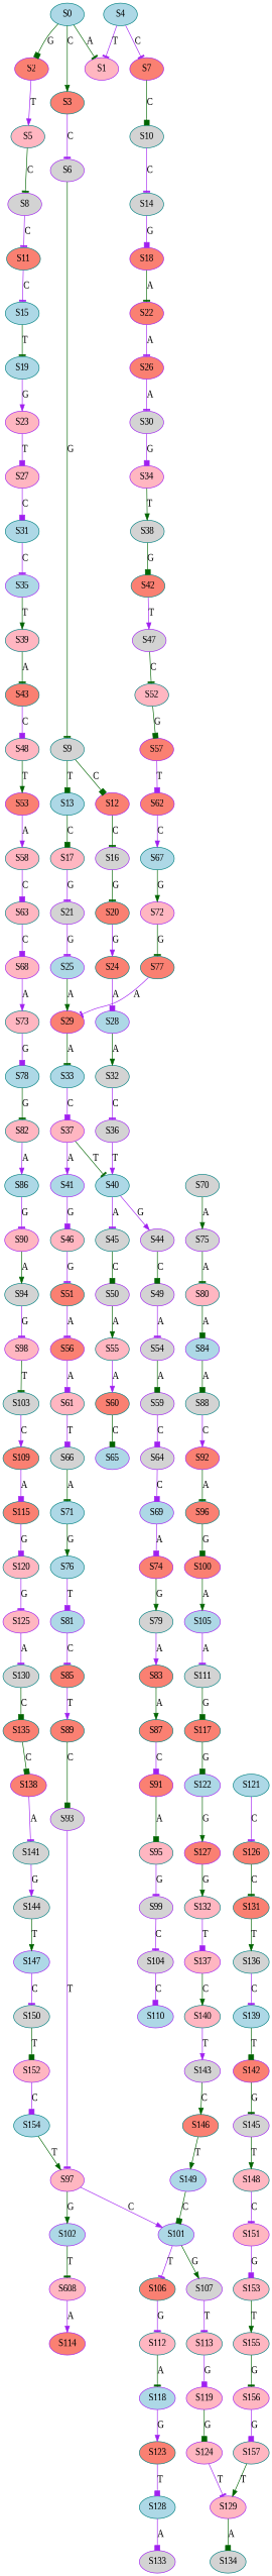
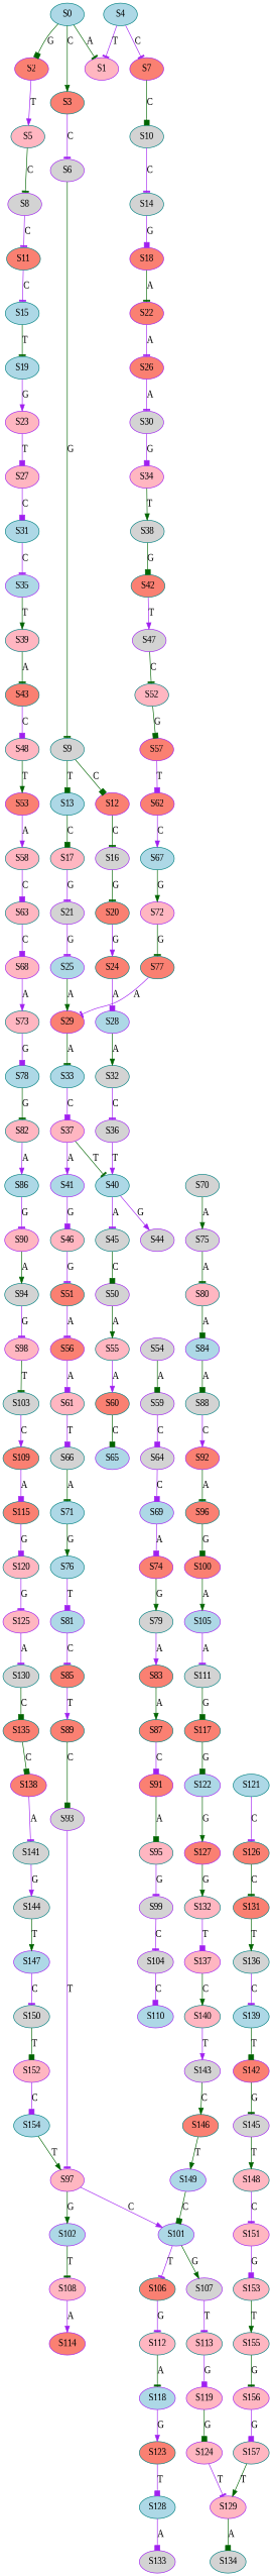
  strict digraph {
    fontname="Liberation Serif"
    node [color=teal fillcolor=lightpink fontname="Liberation Serif" style=filled]
    edge [arrowhead=tee color=purple fontname="Liberation Serif"]
    S0 [fillcolor=lightblue]
    S1 [color=purple]
    S2 [color=purple fillcolor=salmon]
    S3 [fillcolor=salmon]
    S5
    S6 [color=purple fillcolor=lightgrey]
    S4 [fillcolor=lightblue]
    S7 [color=purple fillcolor=salmon]
    S8 [color=purple fillcolor=lightgrey]
    S9 [fillcolor=lightgrey]
    S10 [fillcolor=lightgrey]
    S11 [fillcolor=salmon]
    S12 [color=purple fillcolor=salmon]
    S13 [fillcolor=lightblue]
    S14 [fillcolor=lightgrey]
    S15 [fillcolor=lightblue]
    S16 [color=purple fillcolor=lightgrey]
    S17
    S18 [color=purple fillcolor=salmon]
    S19 [fillcolor=lightblue]
    S20 [fillcolor=salmon]
    S21 [color=purple fillcolor=lightgrey]
    S22 [color=purple fillcolor=salmon]
    S23 [color=purple]
    S24 [fillcolor=salmon]
    S25 [color=purple fillcolor=lightblue]
    S26 [color=purple fillcolor=salmon]
    S27 [color=purple]
    S28 [color=purple fillcolor=lightblue]
    S29 [color=purple fillcolor=salmon]
    S30 [color=purple fillcolor=lightgrey]
    S31 [fillcolor=lightblue]
    S32 [fillcolor=lightgrey]
    S33 [fillcolor=lightblue]
    S34 [color=purple]
    S35 [color=purple fillcolor=lightblue]
    S36 [color=purple fillcolor=lightgrey]
    S37 [color=purple]
    S38 [fillcolor=lightgrey]
    S39
    S40 [fillcolor=lightblue]
    S41 [color=purple fillcolor=lightblue]
    S42 [fillcolor=salmon]
    S43 [fillcolor=salmon]
    S44 [color=purple fillcolor=lightgrey]
    S45 [fillcolor=lightgrey]
    S46
    S47 [color=purple fillcolor=lightgrey]
    S48
-   S49 [color=purple fillcolor=lightgrey]
    S50 [color=purple fillcolor=lightgrey]
    S51 [fillcolor=salmon]
    S52
    S53 [color=purple fillcolor=salmon]
    S54 [color=purple fillcolor=lightgrey]
    S55
    S56 [color=purple fillcolor=salmon]
    S57 [color=purple fillcolor=salmon]
    S58
    S59 [color=purple fillcolor=lightgrey]
    S60 [fillcolor=salmon]
    S61
    S62 [color=purple fillcolor=salmon]
    S63
    S64 [color=purple fillcolor=lightgrey]
    S65 [color=purple fillcolor=lightblue]
    S66 [fillcolor=lightgrey]
    S67 [fillcolor=lightblue]
    S68 [color=purple]
    S69 [color=purple fillcolor=lightblue]
    S71 [fillcolor=lightblue]
    S72 [color=purple]
    S73
    S74 [color=purple fillcolor=salmon]
    S70 [fillcolor=lightgrey]
    S75 [color=purple fillcolor=lightgrey]
    S76 [fillcolor=lightblue]
    S77 [fillcolor=salmon]
    S78 [fillcolor=lightblue]
    S79 [fillcolor=lightgrey]
    S80
    S81 [color=purple fillcolor=lightblue]
    S82
    S83 [fillcolor=salmon]
    S84 [color=purple fillcolor=lightblue]
    S85 [fillcolor=salmon]
    S86 [fillcolor=lightblue]
    S87 [fillcolor=salmon]
    S88 [fillcolor=lightgrey]
    S89 [fillcolor=salmon]
    S90 [color=purple]
    S91 [color=purple fillcolor=salmon]
    S92 [color=purple fillcolor=salmon]
    S93 [color=purple fillcolor=lightgrey]
    S94 [fillcolor=lightgrey]
    S95
    S96 [fillcolor=salmon]
    S97 [color=purple]
    S98 [color=purple]
    S99 [color=purple fillcolor=lightgrey]
    S100 [color=purple fillcolor=salmon]
    S101 [color=purple fillcolor=lightblue]
    S102 [color=purple fillcolor=lightblue]
    S103 [fillcolor=lightgrey]
    S104 [color=purple fillcolor=lightgrey]
    S105 [color=purple fillcolor=lightblue]
    S106 [fillcolor=salmon]
    S107 [color=purple fillcolor=lightgrey]
-   S108 [color=purple label=S608]
+   S108 [color=purple]
    S109 [fillcolor=salmon]
    S110 [color=purple fillcolor=lightblue]
    S111 [fillcolor=lightgrey]
    S112
    S113
    S114 [color=purple fillcolor=salmon]
    S115 [fillcolor=salmon]
    S117 [fillcolor=salmon]
    S118 [color=purple fillcolor=lightblue]
    S119 [color=purple]
    S120
    S122 [color=purple fillcolor=lightblue]
    S123 [fillcolor=salmon]
    S124 [color=purple]
    S125 [color=purple]
    S121 [fillcolor=lightblue]
    S126 [fillcolor=salmon]
    S127 [color=purple fillcolor=salmon]
    S128 [fillcolor=lightblue]
    S129 [color=purple]
    S130 [fillcolor=lightgrey]
    S131 [fillcolor=salmon]
    S132
    S133 [color=purple fillcolor=lightgrey]
    S134 [fillcolor=lightgrey]
    S135 [fillcolor=salmon]
    S136 [fillcolor=lightgrey]
    S137 [color=purple]
    S138 [color=purple fillcolor=salmon]
    S139 [fillcolor=lightblue]
    S140
    S141 [fillcolor=lightgrey]
    S142 [color=purple fillcolor=salmon]
    S143 [color=purple fillcolor=lightgrey]
    S144 [fillcolor=lightgrey]
    S145 [color=purple fillcolor=lightgrey]
    S146 [fillcolor=salmon]
    S147 [color=purple fillcolor=lightblue]
    S148
    S149 [color=purple fillcolor=lightblue]
    S150 [fillcolor=lightgrey]
    S151 [color=purple]
    S152 [color=purple]
    S153
    S154 [fillcolor=lightblue]
    S155
    S156 [color=purple]
    S157
    S0 -> S1 [color=darkgreen label=A]
    S0 -> S2 [arrowhead=box color=darkgreen label=G]
    S0 -> S3 [arrowhead=normal color=darkgreen label=C]
    S2 -> S5 [arrowhead=normal label=T]
    S3 -> S6 [label=C]
    S5 -> S8 [color=darkgreen label=C]
    S6 -> S9 [color=darkgreen label=G]
    S4 -> S1 [label=T]
    S4 -> S7 [label=C]
    S7 -> S10 [arrowhead=box color=darkgreen label=C]
    S8 -> S11 [label=C]
    S9 -> S12 [arrowhead=box color=darkgreen label=C]
    S9 -> S13 [arrowhead=box color=darkgreen label=T]
    S10 -> S14 [label=C]
    S11 -> S15 [label=C]
    S12 -> S16 [color=darkgreen label=C]
    S13 -> S17 [arrowhead=box color=darkgreen label=C]
    S14 -> S18 [arrowhead=box label=G]
    S15 -> S19 [color=darkgreen label=T]
    S16 -> S20 [color=darkgreen label=G]
    S17 -> S21 [label=G]
    S18 -> S22 [color=darkgreen label=A]
    S19 -> S23 [arrowhead=normal label=G]
    S20 -> S24 [arrowhead=normal label=G]
    S21 -> S25 [label=G]
    S22 -> S26 [label=A]
    S23 -> S27 [arrowhead=box label=T]
    S24 -> S28 [arrowhead=box label=A]
    S25 -> S29 [arrowhead=normal color=darkgreen label=A]
    S26 -> S30 [label=A]
    S27 -> S31 [arrowhead=box label=C]
    S28 -> S32 [arrowhead=normal color=darkgreen label=A]
    S29 -> S33 [color=darkgreen label=A]
    S30 -> S34 [arrowhead=box label=G]
    S31 -> S35 [label=C]
    S32 -> S36 [label=C]
    S33 -> S37 [arrowhead=box label=C]
    S34 -> S38 [arrowhead=normal color=darkgreen label=T]
    S35 -> S39 [arrowhead=normal color=darkgreen label=T]
    S36 -> S40 [arrowhead=normal label=T]
    S37 -> S40 [color=darkgreen label=T]
    S37 -> S41 [arrowhead=normal label=A]
    S38 -> S42 [arrowhead=box color=darkgreen label=G]
    S39 -> S43 [color=darkgreen label=A]
    S40 -> S44 [arrowhead=normal label=G]
    S40 -> S45 [label=A]
    S41 -> S46 [arrowhead=box label=G]
    S42 -> S47 [arrowhead=normal label=T]
    S43 -> S48 [arrowhead=box label=C]
-   S44 -> S49 [arrowhead=box color=darkgreen label=C]
    S45 -> S50 [arrowhead=box color=darkgreen label=C]
    S46 -> S51 [label=G]
    S47 -> S52 [color=darkgreen label=C]
    S48 -> S53 [arrowhead=normal color=darkgreen label=T]
-   S49 -> S54 [label=A]
    S50 -> S55 [arrowhead=normal color=darkgreen label=A]
    S51 -> S56 [label=A]
    S52 -> S57 [arrowhead=box color=darkgreen label=G]
    S53 -> S58 [arrowhead=normal label=A]
    S54 -> S59 [arrowhead=box color=darkgreen label=A]
    S55 -> S60 [arrowhead=normal label=A]
    S56 -> S61 [arrowhead=box label=A]
    S57 -> S62 [arrowhead=box label=T]
    S58 -> S63 [arrowhead=box label=C]
    S59 -> S64 [arrowhead=box label=C]
    S60 -> S65 [arrowhead=box color=darkgreen label=C]
    S61 -> S66 [arrowhead=box label=T]
    S62 -> S67 [arrowhead=normal label=C]
    S63 -> S68 [arrowhead=box label=C]
    S64 -> S69 [arrowhead=box label=C]
    S66 -> S71 [color=darkgreen label=A]
    S67 -> S72 [arrowhead=normal color=darkgreen label=G]
    S68 -> S73 [arrowhead=normal label=A]
    S69 -> S74 [arrowhead=box label=A]
    S71 -> S76 [arrowhead=normal color=darkgreen label=G]
    S72 -> S77 [color=darkgreen label=G]
    S73 -> S78 [arrowhead=box label=G]
    S74 -> S79 [arrowhead=normal color=darkgreen label=G]
    S70 -> S75 [arrowhead=normal color=darkgreen label=A]
    S75 -> S80 [color=darkgreen label=A]
    S76 -> S81 [arrowhead=box label=T]
    S77 -> S29 [label=A]
    S78 -> S82 [color=darkgreen label=G]
    S79 -> S83 [arrowhead=normal label=A]
    S80 -> S84 [arrowhead=box color=darkgreen label=A]
    S81 -> S85 [label=C]
    S82 -> S86 [arrowhead=normal label=A]
    S83 -> S87 [arrowhead=normal color=darkgreen label=A]
    S84 -> S88 [arrowhead=box color=darkgreen label=A]
    S85 -> S89 [arrowhead=normal label=T]
    S86 -> S90 [label=G]
    S87 -> S91 [arrowhead=box label=C]
    S88 -> S92 [arrowhead=normal label=C]
    S89 -> S93 [arrowhead=box color=darkgreen label=C]
    S90 -> S94 [arrowhead=normal color=darkgreen label=A]
    S91 -> S95 [arrowhead=box color=darkgreen label=A]
    S92 -> S96 [color=darkgreen label=A]
    S93 -> S97 [label=T]
    S94 -> S98 [label=G]
    S95 -> S99 [label=G]
    S96 -> S100 [arrowhead=box color=darkgreen label=G]
    S97 -> S101 [arrowhead=normal label=C]
    S97 -> S102 [arrowhead=normal color=darkgreen label=G]
    S98 -> S103 [color=darkgreen label=T]
    S99 -> S104 [label=C]
    S100 -> S105 [arrowhead=normal color=darkgreen label=A]
    S101 -> S106 [label=T]
    S101 -> S107 [arrowhead=normal color=darkgreen label=G]
    S102 -> S108 [color=darkgreen label=T]
    S103 -> S109 [arrowhead=normal label=C]
    S104 -> S110 [arrowhead=box label=C]
    S105 -> S111 [label=A]
    S106 -> S112 [label=G]
    S107 -> S113 [label=T]
    S108 -> S114 [arrowhead=normal label=A]
    S109 -> S115 [arrowhead=box label=A]
    S111 -> S117 [arrowhead=box color=darkgreen label=G]
    S112 -> S118 [color=darkgreen label=A]
    S113 -> S119 [arrowhead=box label=G]
    S115 -> S120 [arrowhead=box label=G]
    S117 -> S122 [arrowhead=box color=darkgreen label=G]
    S118 -> S123 [arrowhead=normal label=G]
    S119 -> S124 [arrowhead=box color=darkgreen label=G]
    S120 -> S125 [label=G]
    S122 -> S127 [arrowhead=normal color=darkgreen label=G]
    S123 -> S128 [arrowhead=box label=T]
    S124 -> S129 [label=T]
    S125 -> S130 [label=A]
    S121 -> S126 [label=C]
    S126 -> S131 [color=darkgreen label=C]
    S127 -> S132 [arrowhead=normal color=darkgreen label=G]
    S128 -> S133 [arrowhead=box label=A]
    S129 -> S134 [arrowhead=box color=darkgreen label=A]
    S130 -> S135 [arrowhead=box color=darkgreen label=C]
    S131 -> S136 [arrowhead=normal color=darkgreen label=T]
    S132 -> S137 [arrowhead=box label=T]
    S135 -> S138 [arrowhead=box color=darkgreen label=C]
    S136 -> S139 [label=C]
    S137 -> S140 [arrowhead=normal color=darkgreen label=C]
    S138 -> S141 [label=A]
    S139 -> S142 [arrowhead=box color=darkgreen label=T]
    S140 -> S143 [arrowhead=normal label=T]
    S141 -> S144 [arrowhead=normal label=G]
    S142 -> S145 [color=darkgreen label=G]
    S143 -> S146 [arrowhead=normal color=darkgreen label=C]
    S144 -> S147 [arrowhead=normal color=darkgreen label=T]
    S145 -> S148 [arrowhead=normal color=darkgreen label=T]
    S146 -> S149 [arrowhead=normal color=darkgreen label=T]
    S147 -> S150 [label=C]
    S148 -> S151 [label=C]
    S149 -> S101 [arrowhead=box color=darkgreen label=C]
    S150 -> S152 [arrowhead=box color=darkgreen label=T]
    S151 -> S153 [arrowhead=box label=G]
    S152 -> S154 [arrowhead=box label=C]
    S153 -> S155 [arrowhead=normal color=darkgreen label=T]
    S154 -> S97 [arrowhead=normal color=darkgreen label=T]
    S155 -> S156 [color=darkgreen label=G]
    S156 -> S157 [arrowhead=box label=G]
    S157 -> S129 [arrowhead=normal color=darkgreen label=T]
  }
